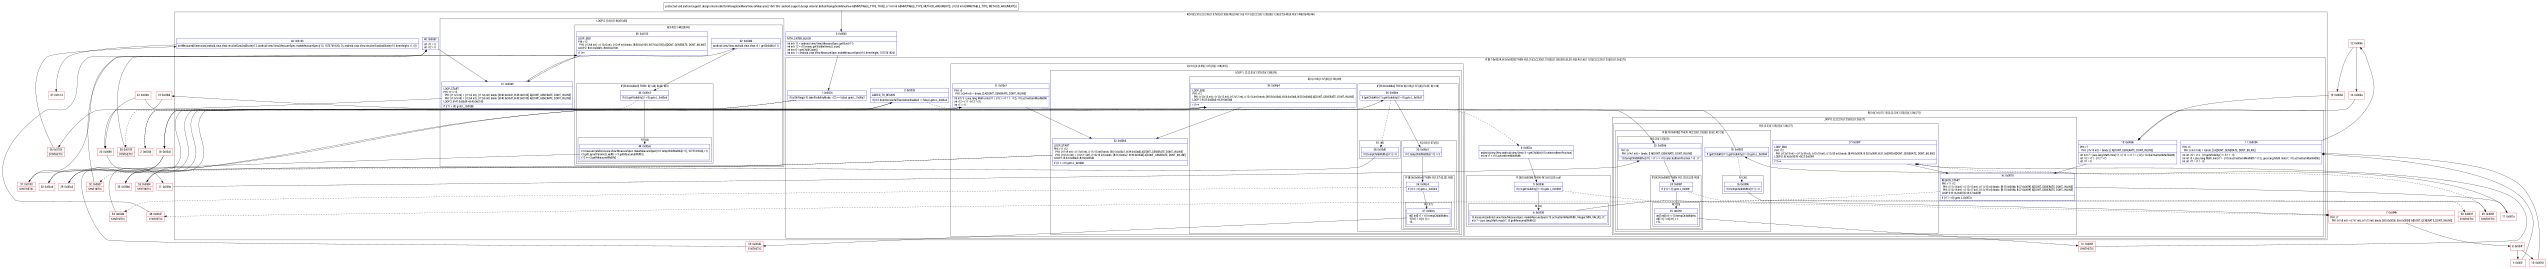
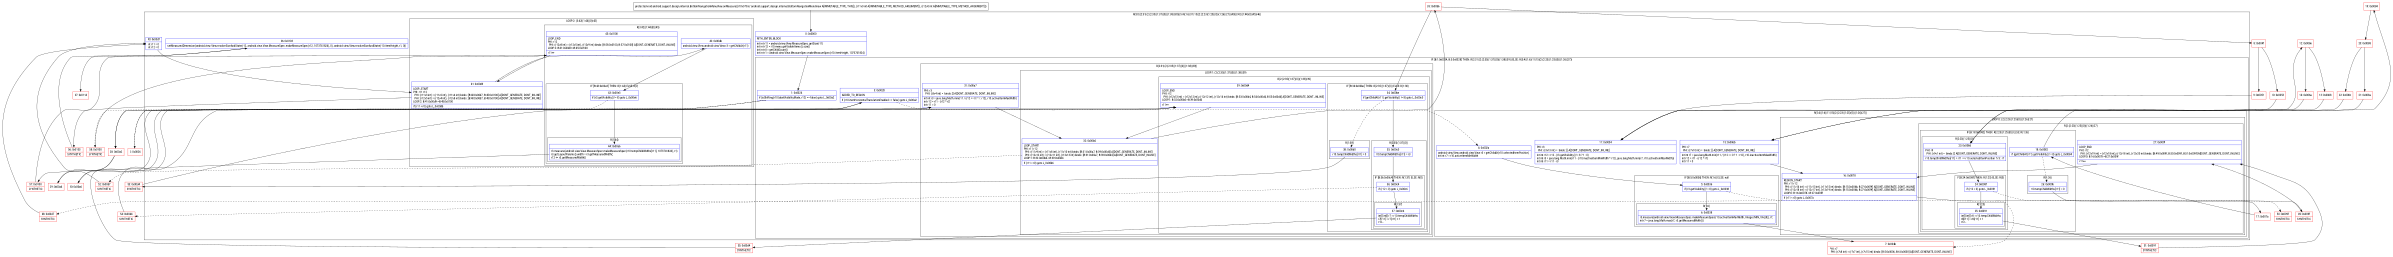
  digraph {
    fontname="Roboto Condensed"
    node [color=blue fontname="Roboto Condensed" shape=record]
    edge [fontname="Roboto Condensed"]
    n1 [label="{37\:\ 0x00c6|int[] int[] r7 = r10.tempChildWidths\lr7[r11] = r7[r11] + 1\lr12\-\-\l}"]
    n2 [label="{36\:\ 0x00c4|if (r12 \> 0) goto L_0x00c6\l}"]
    n3 [label="{35\:\ 0x00c0|r10.tempChildWidths[r11] = r3\l}"]
    n4 [label="{38\:\ 0x00d0|r10.tempChildWidths[r11] = 0\l}"]
    n5 [label="{34\:\ 0x00be|if (getChildAt(r11).getVisibility() != 8) goto L_0x00c0\l}"]
    n6 [label="{39\:\ 0x00d4|LOOP_END\lPHI: r12 \l  PHI: (r12v13 int) = (r12v12 int), (r12v12 int), (r12v14 int) binds: [B:53:0x00d4, B:54:0x00d4, B:55:0x00d4] A[DONT_GENERATE, DONT_INLINE]\lLOOP:1: B:32:0x00b4\-\>B:39:0x00d4\l|r11++\l}"]
    n7 [label="{32\:\ 0x00b4|LOOP_START\lPHI: r11 r12 \l  PHI: (r11v9 int) = (r11v8 int), (r11v10 int) binds: [B:31:0x00a7, B:39:0x00d4] A[DONT_GENERATE, DONT_INLINE]\l  PHI: (r12v12 int) = (r12v11 int), (r12v13 int) binds: [B:31:0x00a7, B:39:0x00d4] A[DONT_GENERATE, DONT_INLINE]\lLOOP:1: B:32:0x00b4\-\>B:39:0x00d4\l|if (r11 \< r0) goto L_0x00b6\l}"]
    n8 [label="{31\:\ 0x00a7|PHI: r3 \l  PHI: (r3v4 int) =  binds: [] A[DONT_GENERATE, DONT_INLINE]\l|int int r3 = java.lang.Math.min(r11 \/ (r12 == 0 ? 1 : r12), r10.activeItemMaxWidth)\lint r12 = r11 \- (r12 * r3)\lint r11 = 0\l}"]
    n9 [label="{6\:\ 0x0038|r3.measure(android.view.View.MeasureSpec.makeMeasureSpec(r10.activeItemMaxWidth, Integer.MIN_VALUE), r1)\lint r7 = java.lang.Math.max(r7, r3.getMeasuredWidth())\l}"]
    n10 [label="{5\:\ 0x0036|if (r3.getVisibility() != 8) goto L_0x0038\l}"]
    n11 [label="{25\:\ 0x0091|int[] int[] r8 = r10.tempChildWidths\lr8[r11] = r8[r11] + 1\lr12\-\-\l}"]
    n12 [label="{24\:\ 0x008f|if (r12 \> 0) goto L_0x0091\l}"]
    n13 [label="{23\:\ 0x008d|PHI: r9 \l  PHI: (r9v1 int) =  binds: [] A[DONT_GENERATE, DONT_INLINE]\l|r10.tempChildWidths[r11] = r11 == r10.selectedItemPosition ? r3 : r7\l}"]
    n14 [label="{26\:\ 0x009b|r10.tempChildWidths[r11] = 0\l}"]
    n15 [label="{18\:\ 0x0082|if (getChildAt(r11).getVisibility() != 8) goto L_0x0084\l}"]
    n16 [label="{27\:\ 0x009f|LOOP_END\lPHI: r12 \l  PHI: (r12v19 int) = (r12v18 int), (r12v18 int), (r12v20 int) binds: [B:49:0x009f, B:50:0x009f, B:51:0x009f] A[DONT_GENERATE, DONT_INLINE]\lLOOP:0: B:16:0x0078\-\>B:27:0x009f\l|r11++\l}"]
    n17 [label="{16\:\ 0x0078|REGION_START\lPHI: r11 r12 \l  PHI: (r11v14 int) = (r11v13 int), (r11v15 int) binds: [B:15:0x006b, B:27:0x009f] A[DONT_GENERATE, DONT_INLINE]\l  PHI: (r12v18 int) = (r12v17 int), (r12v19 int) binds: [B:15:0x006b, B:27:0x009f] A[DONT_GENERATE, DONT_INLINE]\lLOOP:0: B:16:0x0078\-\>B:27:0x009f\l|if (r11 \< r0) goto L_0x007a\l}"]
    n18 [label="{4\:\ 0x002a|android.view.View android.view.View r3 = getChildAt(r10.selectedItemPosition)\lint int r7 = r10.activeItemMinWidth\l}"]
    n19 [label="{11\:\ 0x0054|PHI: r3 \l  PHI: (r3v13 int) =  binds: [] A[DONT_GENERATE, DONT_INLINE]\l|int int r12 = r12 \- (r3.getVisibility() != 8 ? 1 : 0)\lint int r3 = java.lang.Math.min(r11 \- (r10.inactiveItemMinWidth * r12), java.lang.Math.min(r7, r10.activeItemMaxWidth))\lint int r11 = r11 \- r3\l}"]
    n20 [label="{15\:\ 0x006b|PHI: r7 \l  PHI: (r7v10 int) =  binds: [] A[DONT_GENERATE, DONT_INLINE]\l|int int r7 = java.lang.Math.min(r11 \/ (r12 == 0 ? 1 : r12), r10.inactiveItemMaxWidth)\lint r12 = r11 \- (r12 * r7)\lint r11 = 0\l}"]
    n21 [label="{1\:\ 0x0024|if (isShifting(r10.labelVisibilityMode, r12) == false) goto L_0x00a2\l}"]
    n22 [label="{3\:\ 0x0028|ADDED_TO_REGION\l|if (r10.itemHorizontalTranslationEnabled == false) goto L_0x00a2\l}"]
    n23 [label="{44\:\ 0x00e6|r3.measure(android.view.View.MeasureSpec.makeMeasureSpec(r10.tempChildWidths[r11], 1073741824), r1)\lr3.getLayoutParams().width = r3.getMeasuredWidth()\lr12 += r3.getMeasuredWidth()\l}"]
    n24 [label="{43\:\ 0x00e3|if (r3.getVisibility() != 8) goto L_0x00e6\l}"]
    n25 [label="{42\:\ 0x00db|android.view.View android.view.View r3 = getChildAt(r11)\l}"]
    n26 [label="{45\:\ 0x0100|LOOP_END\lPHI: r12 \l  PHI: (r12v8 int) = (r12v5 int), (r12v9 int) binds: [B:58:0x0100, B:57:0x0100] A[DONT_GENERATE, DONT_INLINE]\lLOOP:2: B:41:0x00d9\-\>B:45:0x0100\l|r11++\l}"]
    n27 [label="{41\:\ 0x00d9|LOOP_START\lPHI: r11 r12 \l  PHI: (r11v3 int) = (r11v2 int), (r11v6 int) binds: [B:40:0x00d7, B:45:0x0100] A[DONT_GENERATE, DONT_INLINE]\l  PHI: (r12v5 int) = (r12v4 int), (r12v8 int) binds: [B:40:0x00d7, B:45:0x0100] A[DONT_GENERATE, DONT_INLINE]\lLOOP:2: B:41:0x00d9\-\>B:45:0x0100\l|if (r11 \< r0) goto L_0x00db\l}"]
    n28 [label="{0\:\ 0x0000|MTH_ENTER_BLOCK\l|int int r11 = android.view.View.MeasureSpec.getSize(r11)\lint int r12 = r10.menu.getVisibleItems().size()\lint int r0 = getChildCount()\lint int r1 = android.view.View.MeasureSpec.makeMeasureSpec(r10.itemHeight, 1073741824)\l}"]
    n29 [label="{40\:\ 0x00d7|int r11 = 0\lint r12 = 0\l}"]
    n30 [label="{46\:\ 0x0103|setMeasuredDimension(android.view.View.resolveSizeAndState(r12, android.view.View.MeasureSpec.makeMeasureSpec(r12, 1073741824), 0), android.view.View.resolveSizeAndState(r10.itemHeight, r1, 0))\l}"]
    n31 [color=red label="{55\:\ 0x00d4|SYNTHETIC\l}"]
    n32 [color=red label="{54\:\ 0x00d4|SYNTHETIC\l}"]
    n33 [color=red label="{53\:\ 0x00d4|SYNTHETIC\l}"]
    n34 [color=red label="{33\:\ 0x00b6}"]
    n35 [color=red label="{52\:\ 0x00d7|SYNTHETIC\l}"]
    n36 [color=red label="{7\:\ 0x004b|PHI: r7 \l  PHI: (r7v8 int) = (r7v7 int), (r7v15 int) binds: [B:5:0x0036, B:6:0x0038] A[DONT_GENERATE, DONT_INLINE]\l}"]
    n37 [color=red label="{51\:\ 0x009f|SYNTHETIC\l}"]
    n38 [color=red label="{50\:\ 0x009f|SYNTHETIC\l}"]
    n39 [color=red label="{49\:\ 0x009f|SYNTHETIC\l}"]
    n40 [color=red label="{19\:\ 0x0084}"]
    n41 [color=red label="{17\:\ 0x007a}"]
    n42 [color=red label="{48\:\ 0x00d7|SYNTHETIC\l}"]
    n43 [color=red label="{12\:\ 0x0066}"]
    n44 [color=red label="{2\:\ 0x0026}"]
    n45 [color=red label="{28\:\ 0x00a2}"]
    n46 [color=red label="{57\:\ 0x0100|SYNTHETIC\l}"]
    n47 [color=red label="{58\:\ 0x0100|SYNTHETIC\l}"]
    n48 [color=red label="{56\:\ 0x0103|SYNTHETIC\l}"]
    n49 [color=red label="{47\:\ 0x0114}"]
    n50 [color=red label="{29\:\ 0x00a4}"]
    n51 [color=red label="{30\:\ 0x00a6}"]
    n52 [color=red label="{8\:\ 0x004f}"]
    n53 [color=red label="{13\:\ 0x0068}"]
    n54 [color=red label="{14\:\ 0x006a}"]
    n55 [color=red label="{20\:\ 0x0088}"]
    n56 [color=red label="{9\:\ 0x0051}"]
    n57 [color=red label="{10\:\ 0x0053}"]
    n58 [color=red label="{21\:\ 0x008a}"]
    n59 [color=red label="{22\:\ 0x008c}"]
    n60 [label="{protected void android.support.design.internal.BottomNavigationMenuView.onMeasure((r10v0 'this' android.support.design.internal.BottomNavigationMenuView A[IMMUTABLE_TYPE, THIS]), (r11v0 int A[IMMUTABLE_TYPE, METHOD_ARGUMENT]), (r12v0 int A[IMMUTABLE_TYPE, METHOD_ARGUMENT])) }" color=""]
    subgraph cluster_1 {
      label="R(5:0|(2:31|(2:(2:35|(1:37)(0))(1:38)|39))(5:4|(1:6)|11|15|(2:(2:23|(1:25)(0))(1:26)|27))|40|(3:42|(1:44)(0)|45)|46)"
      n28
      n29
      n30
      subgraph cluster_2 {
        label="IF [B:1:0x0024, B:3:0x0028] THEN: R(2:31|(2:(2:35|(1:37)(0))(1:38)|39)) ELSE: R(5:4|(1:6)|11|15|(2:(2:23|(1:25)(0))(1:26)|27))"
        n21
        n22
        subgraph cluster_3 {
          label="R(2:31|(2:(2:35|(1:37)(0))(1:38)|39))"
          n8
          subgraph cluster_4 {
            label="LOOP:1: (2:(2:35|(1:37)(0))(1:38)|39)"
            n7
            subgraph cluster_5 {
              label="R(2:(2:35|(1:37)(0))(1:38)|39)"
              n6
              subgraph cluster_6 {
                label="IF [B:34:0x00be] THEN: R(2:35|(1:37)(0)) ELSE: R(1:38)"
                n5
                subgraph cluster_7 {
                  label="R(2:35|(1:37)(0))"
                  n3
                  subgraph cluster_8 {
                    label="IF [B:36:0x00c4] THEN: R(1:37) ELSE: R(0)"
                    n2
                    subgraph cluster_9 {
                      label="R(1:37)"
                      n1
                    }
                    subgraph cluster_10 {
                      label="R(0)"
                    }
                  }
                }
                subgraph cluster_11 {
                  label="R(1:38)"
                  n4
                }
              }
            }
          }
        }
        subgraph cluster_12 {
          label="R(5:4|(1:6)|11|15|(2:(2:23|(1:25)(0))(1:26)|27))"
          n18
          n19
          n20
          subgraph cluster_13 {
            label="IF [B:5:0x0036] THEN: R(1:6) ELSE: null"
            n10
            subgraph cluster_14 {
              label="R(1:6)"
              n9
            }
          }
          subgraph cluster_15 {
            label="LOOP:0: (2:(2:23|(1:25)(0))(1:26)|27)"
            n17
            subgraph cluster_16 {
              label="R(2:(2:23|(1:25)(0))(1:26)|27)"
              n16
              subgraph cluster_17 {
                label="IF [B:18:0x0082] THEN: R(2:23|(1:25)(0)) ELSE: R(1:26)"
                n15
                subgraph cluster_18 {
                  label="R(2:23|(1:25)(0))"
                  n13
                  subgraph cluster_19 {
                    label="IF [B:24:0x008f] THEN: R(1:25) ELSE: R(0)"
                    n12
                    subgraph cluster_20 {
                      label="R(1:25)"
                      n11
                    }
                    subgraph cluster_21 {
                      label="R(0)"
                    }
                  }
                }
                subgraph cluster_22 {
                  label="R(1:26)"
                  n14
                }
              }
            }
          }
        }
      }
      subgraph cluster_23 {
        label="LOOP:2: (3:42|(1:44)(0)|45)"
        n27
        subgraph cluster_24 {
          label="R(3:42|(1:44)(0)|45)"
          n25
          n26
          subgraph cluster_25 {
            label="IF [B:43:0x00e3] THEN: R(1:44) ELSE: R(0)"
            n24
            subgraph cluster_26 {
              label="R(1:44)"
              n23
            }
            subgraph cluster_27 {
              label="R(0)"
            }
          }
        }
      }
    }
    n1 -> n31
    n2 -> n1
    n2 -> n32 [style=dashed]
    n3 -> n2
    n4 -> n33
    n5 -> n3
    n5 -> n4 [style=dashed]
    n6 -> n7
    n7 -> n34
    n7 -> n35 [style=dashed]
    n8 -> n7
    n9 -> n36
    n10 -> n9
    n10 -> n36 [style=dashed]
    n11 -> n37
    n12 -> n11
    n12 -> n38 [style=dashed]
    n13 -> n12
    n14 -> n39
    n15 -> n14 [style=dashed]
    n15 -> n40
    n16 -> n17
    n17 -> n41
    n17 -> n42 [style=dashed]
    n18 -> n10
    n19 -> n43
    n20 -> n17
    n21 -> n44 [style=dashed]
    n21 -> n45
    n22 -> n18 [style=dashed]
    n22 -> n45
    n23 -> n46
    n24 -> n23
    n24 -> n47 [style=dashed]
    n25 -> n24
    n26 -> n27
    n27 -> n25
    n27 -> n48 [style=solid]
    n28 -> n21
    n29 -> n27
    n30 -> n49
    n31 -> n6
    n32 -> n6
    n33 -> n6
    n34 -> n5
    n35 -> n29
-   n36 -> n52
+   n34 -> n52
    n37 -> n16
-   n39 -> n16 [style=dashed]
+   n39 -> n16
    n40 -> n55
    n41 -> n15
    n42 -> n29
    n43 -> n53
    n43 -> n54
    n44 -> n22
    n45 -> n50
    n45 -> n51
    n46 -> n26
    n47 -> n26
    n48 -> n30
    n50 -> n8
    n51 -> n8
    n52 -> n56
    n52 -> n57
    n53 -> n20
    n54 -> n20
    n55 -> n58
-   n59 -> n55
+   n55 -> n59
    n56 -> n19
    n57 -> n19
    n58 -> n13
    n59 -> n13
    n60 -> n28
  }
